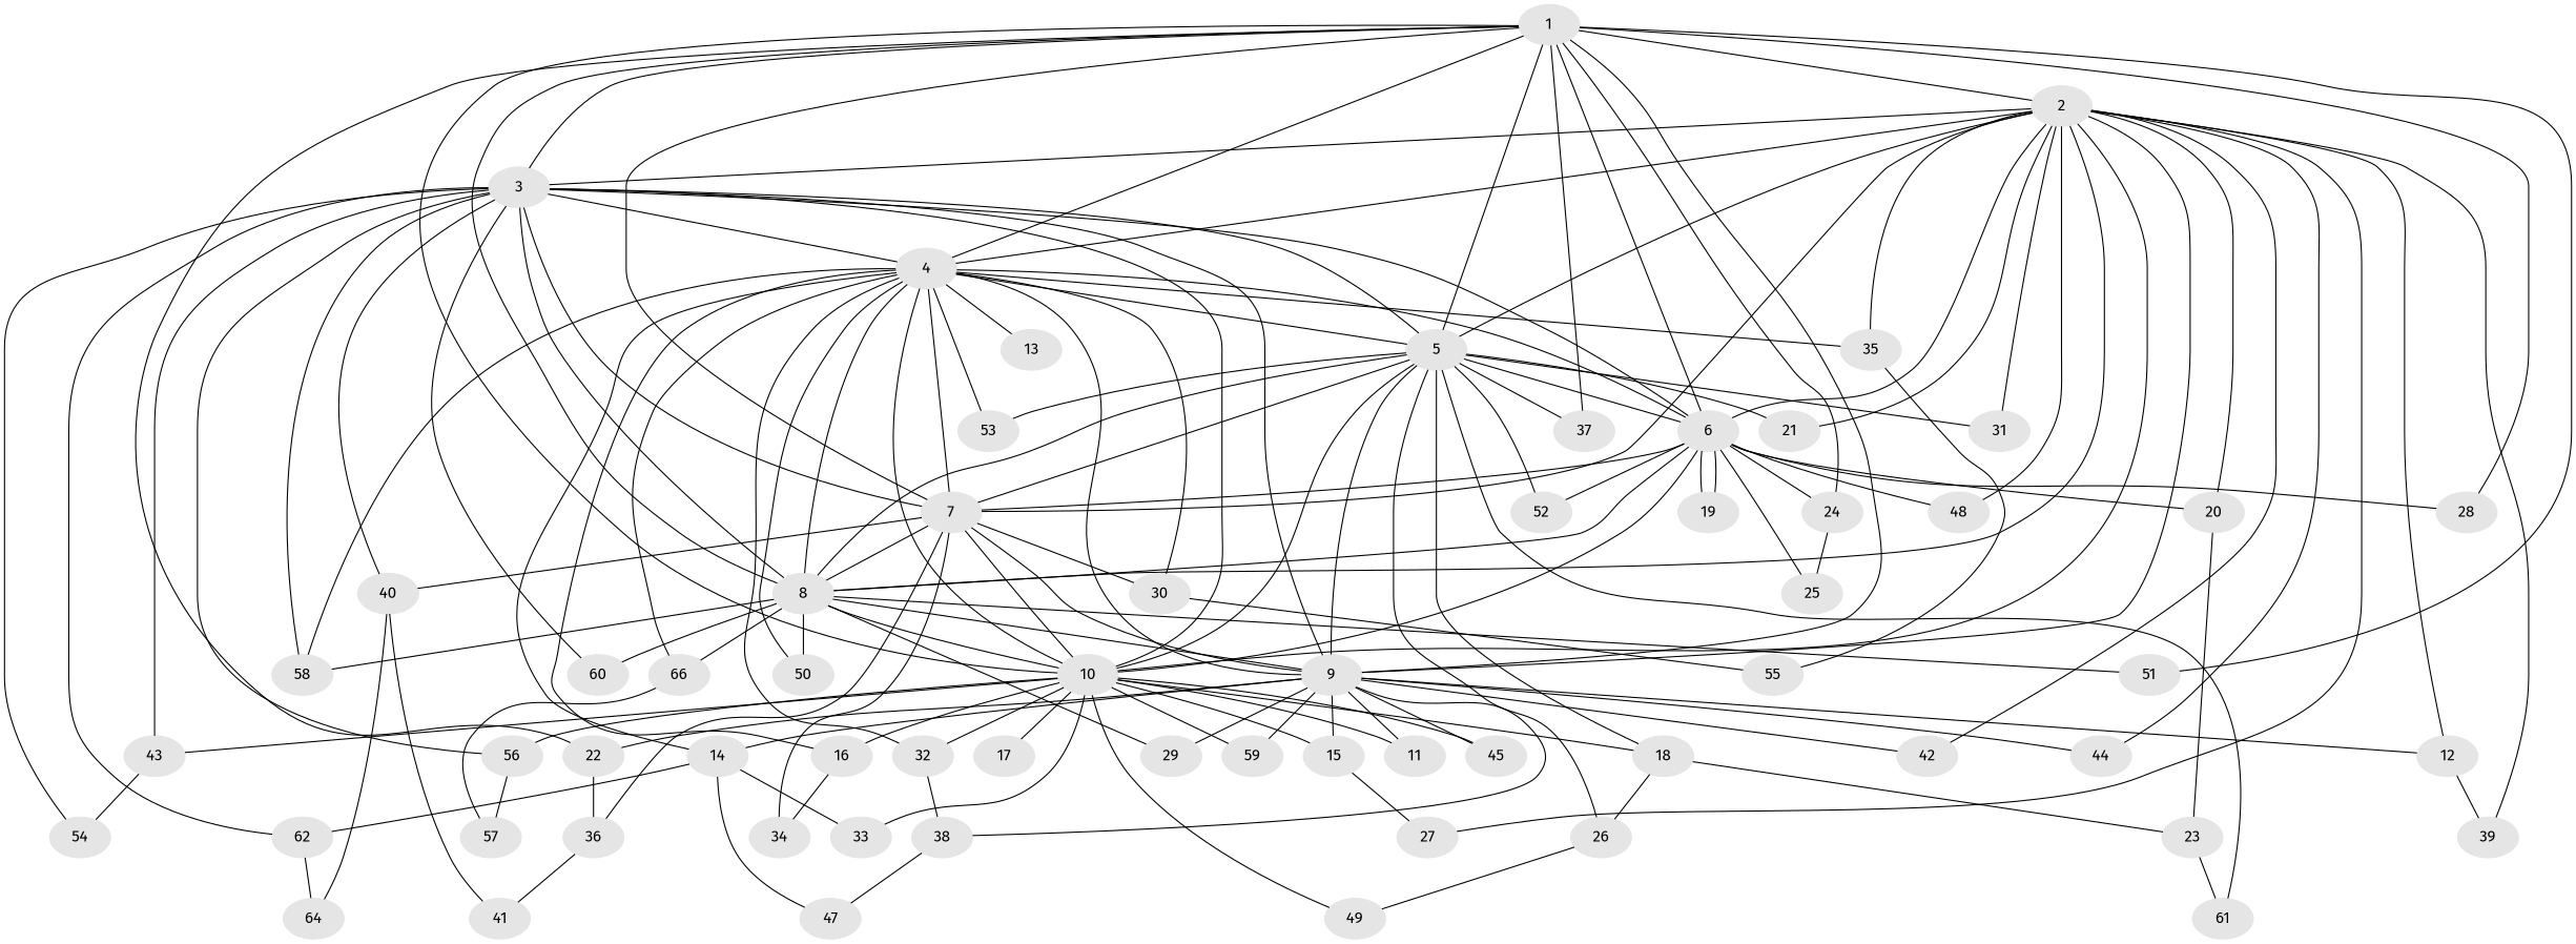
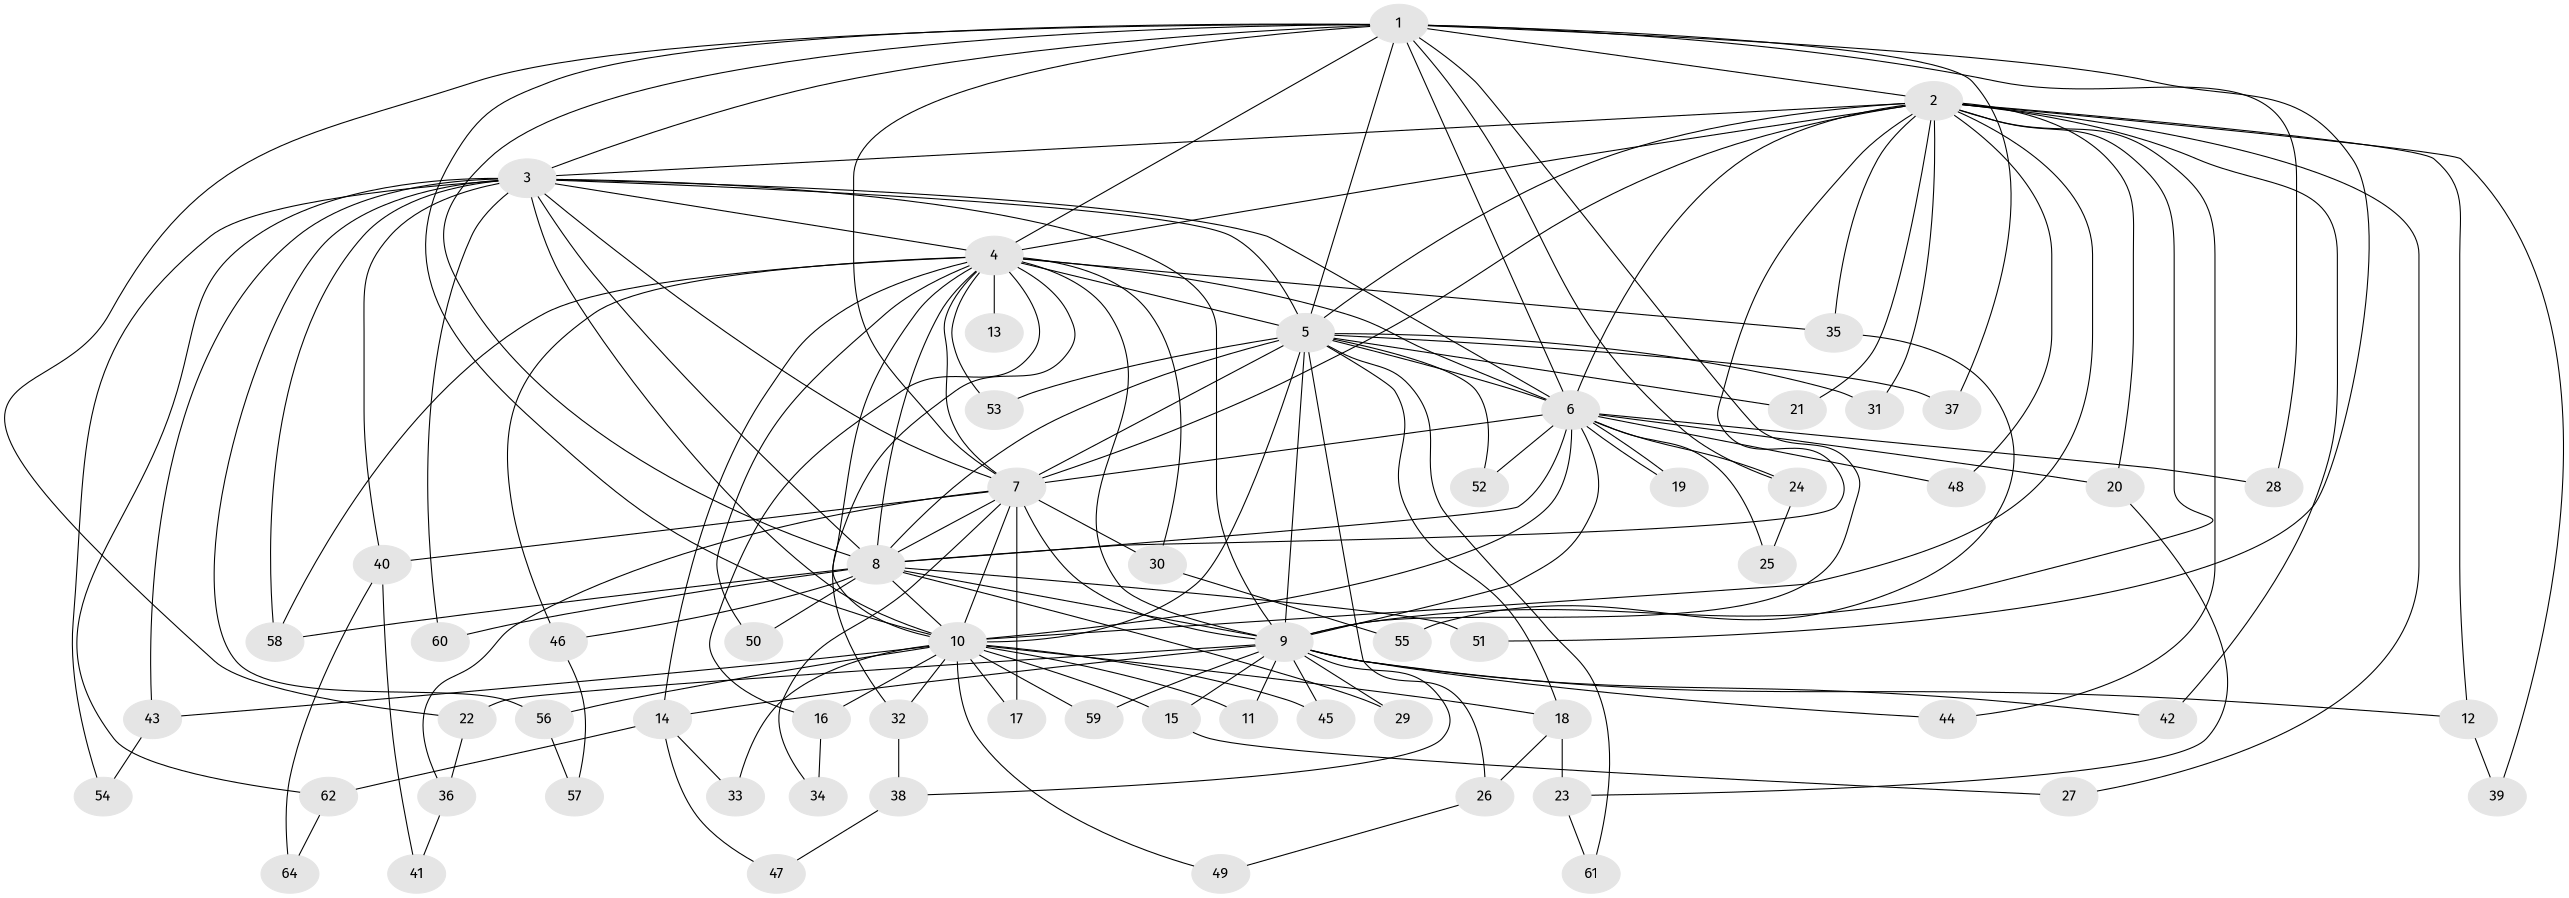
  graph {
    fontname="Fira Sans"
    node [color=gray90 fontname="Fira Sans" style=filled]
    edge [fontname="Fira Sans"]
    1
    2
    3
    4
    5
    6
    7
    8
    9
    10
    22
    24
    28
    37
    51
    12
    20
    21
    27
    31
    35
    39
    42
    44
    48
    40
    43
    54
    56
    60
    62
    58
    13
    14
    16
    30
    32
-   46 [label=66]
+   46
    50
    53
    18
    26
    52
    61
    19
    25
    17
    34
    36
    29
    11
    15
    38
    45
    59
    33
    49
    23
    55
    41
    n61 [label=64]
    57
    47
    1 -- 2
    1 -- 3
    1 -- 4
    1 -- 5
    1 -- 6
    1 -- 7
    1 -- 8
    1 -- 9
    1 -- 10
    1 -- 22
    1 -- 24
    1 -- 28
    1 -- 37
    1 -- 51
    2 -- 3
    2 -- 4
    2 -- 5
    2 -- 6
    2 -- 7
    2 -- 8
    2 -- 9
    2 -- 10
    2 -- 12
    2 -- 20
    2 -- 21
    2 -- 27
    2 -- 31
    2 -- 35
    2 -- 39
    2 -- 42
    2 -- 44
    2 -- 48
    3 -- 4
    3 -- 5
    3 -- 6
    3 -- 7
    3 -- 8
    3 -- 9
    3 -- 10
    3 -- 40
    3 -- 43
    3 -- 54
    3 -- 56
    3 -- 60
    3 -- 62
    3 -- 58
    4 -- 5
    4 -- 6
    4 -- 7
    4 -- 8
    4 -- 9
    4 -- 10
    4 -- 35
    4 -- 58
    4 -- 13
    4 -- 14
    4 -- 16
    4 -- 30
    4 -- 32
    4 -- 46
    4 -- 50
    4 -- 53
    5 -- 6
    5 -- 7
    5 -- 8
    5 -- 9
    5 -- 10
    5 -- 37
    5 -- 21
    5 -- 31
    5 -- 53
    5 -- 18
    5 -- 26
    5 -- 52
    5 -- 61
    6 -- 7
    6 -- 8
+   6 -- 9
    6 -- 10
    6 -- 24
    6 -- 28
    6 -- 20
    6 -- 48
    6 -- 52
    6 -- 19
    6 -- 19
    6 -- 25
    7 -- 8
    7 -- 9
    7 -- 10
    7 -- 40
    7 -- 30
+   7 -- 17
    7 -- 34
    7 -- 36
    8 -- 9
    8 -- 10
    8 -- 51
    8 -- 60
    8 -- 58
    8 -- 46
    8 -- 50
    8 -- 29
    9 -- 22
    9 -- 12
    9 -- 42
    9 -- 44
    9 -- 14
    9 -- 29
    9 -- 11
    9 -- 15
    9 -- 38
    9 -- 45
    9 -- 59
    10 -- 43
    10 -- 56
    10 -- 16
    10 -- 32
    10 -- 18
    10 -- 17
    10 -- 11
    10 -- 15
    10 -- 45
    10 -- 59
    10 -- 33
    10 -- 49
    22 -- 36
    24 -- 25
    12 -- 39
    20 -- 23
    35 -- 55
    40 -- 41
    40 -- n61
    43 -- 54
    56 -- 57
    62 -- n61
    14 -- 62
    14 -- 33
    14 -- 47
    16 -- 34
    30 -- 55
    32 -- 38
    46 -- 57
    18 -- 26
    18 -- 23
    26 -- 49
    36 -- 41
    15 -- 27
    38 -- 47
    23 -- 61
  }
